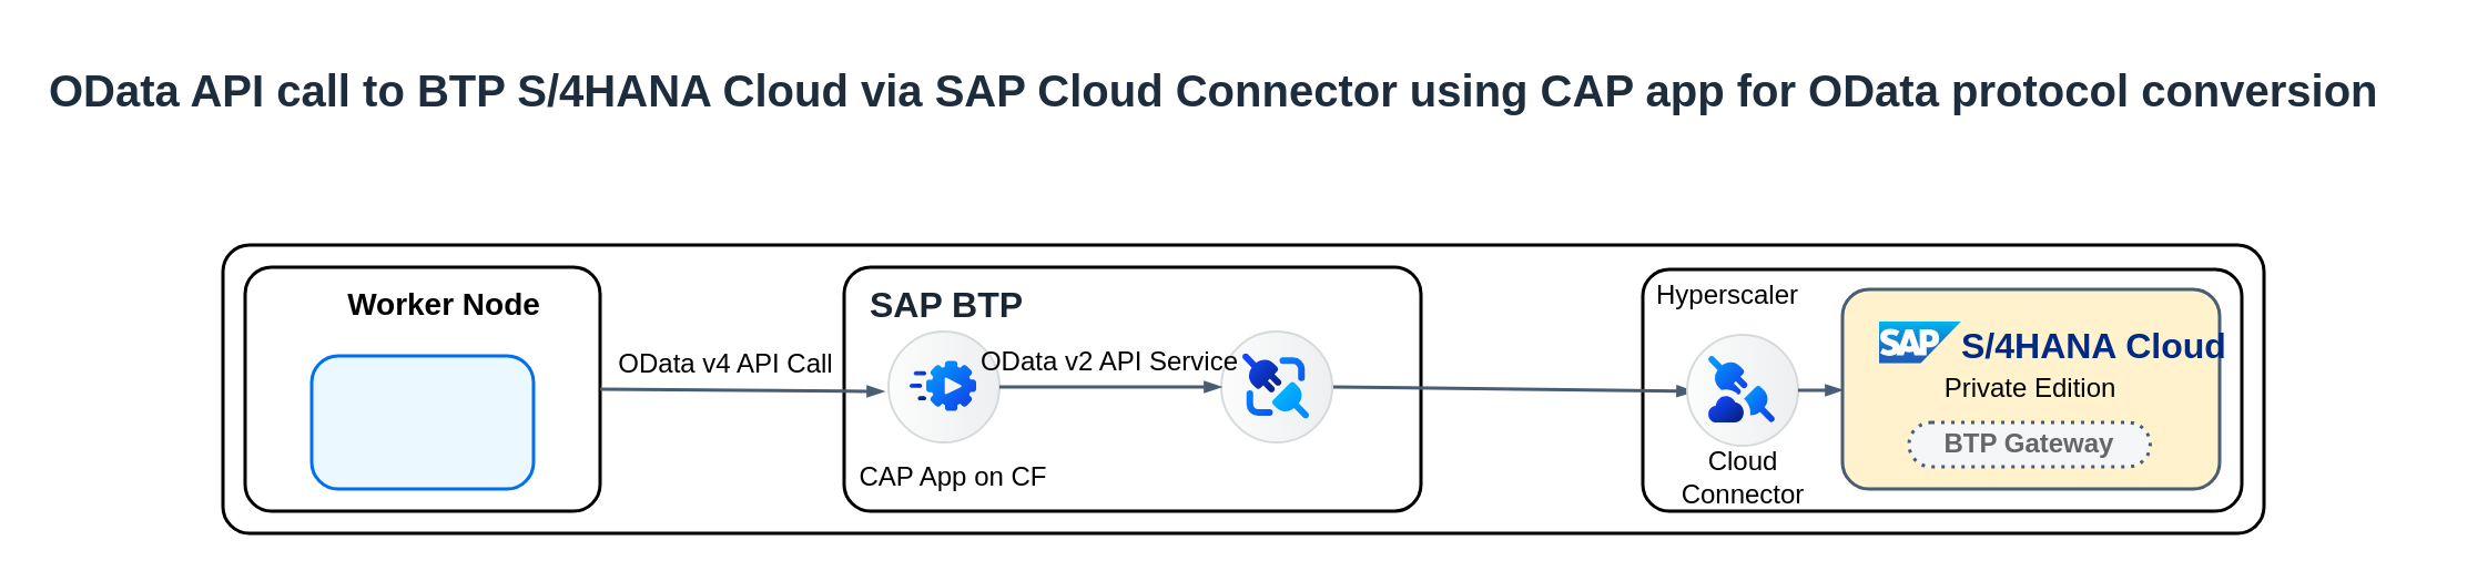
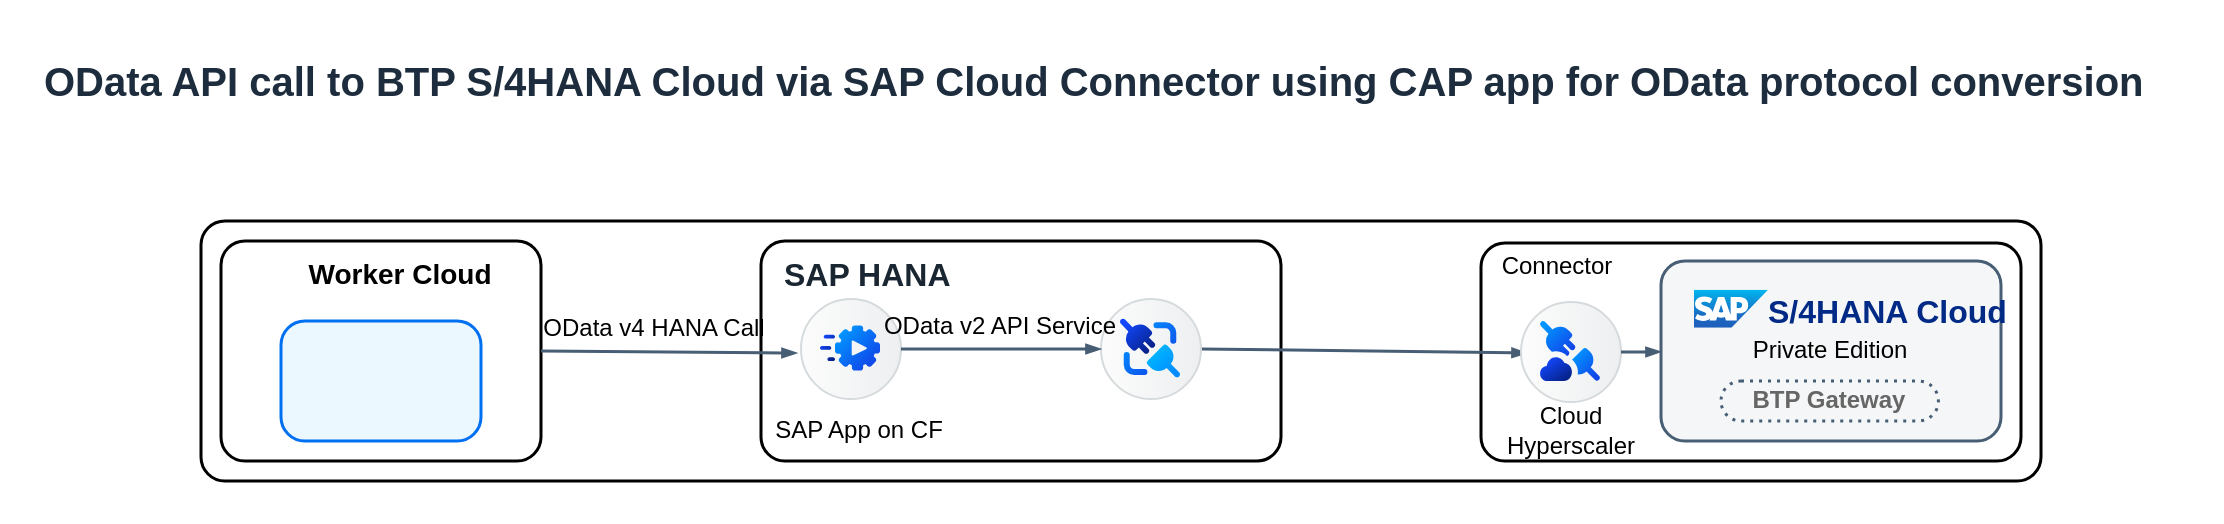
  <mxCell id="0" />
  <mxCell id="1" parent="0" />
  <mxCell id="2" value="" style="rounded=1;whiteSpace=wrap;html=1;arcSize=24;absoluteArcSize=1;imageWidth=64;imageHeight=64;strokeWidth=1.5;" parent="1" vertex="1"><mxGeometry x="100" y="110" width="920" height="130" as="geometry" /></mxCell>
  <mxCell id="3" value="" style="rounded=1;whiteSpace=wrap;html=1;arcSize=24;absoluteArcSize=1;imageWidth=64;imageHeight=64;strokeWidth=1.5;" parent="1" vertex="1"><mxGeometry x="380" y="120" width="260" height="110" as="geometry" /></mxCell>
  <mxCell id="4" value="" style="rounded=1;whiteSpace=wrap;html=1;arcSize=24;absoluteArcSize=1;imageWidth=64;imageHeight=64;strokeWidth=1.5;" parent="1" vertex="1"><mxGeometry x="110" y="120" width="160" height="110" as="geometry" /></mxCell>
- <mxCell id="5" value="Worker Node" style="text;html=1;align=center;verticalAlign=middle;whiteSpace=wrap;rounded=0;fontStyle=1;fontSize=14;" parent="1" vertex="1"><mxGeometry x="130" y="122.47" width="140" height="30" as="geometry" /></mxCell>
+ <mxCell id="5" value="Worker Cloud" style="text;html=1;align=center;verticalAlign=middle;whiteSpace=wrap;rounded=0;fontStyle=1;fontSize=14;" parent="1" vertex="1"><mxGeometry x="130" y="122.47" width="140" height="30" as="geometry" /></mxCell>
  <mxCell id="6" value="" style="rounded=1;whiteSpace=wrap;html=1;strokeColor=#0070F2;fillColor=#EBF8FF;arcSize=24;absoluteArcSize=1;imageWidth=64;imageHeight=64;strokeWidth=1.5;" parent="1" vertex="1"><mxGeometry x="140" y="160" width="100" height="60" as="geometry" /></mxCell>
  <mxCell id="7" value="A" style="rounded=1;whiteSpace=wrap;html=1;arcSize=24;absoluteArcSize=1;imageWidth=64;imageHeight=64;strokeWidth=1.5;" parent="1" vertex="1"><mxGeometry x="740" y="121" width="270" height="109" as="geometry" /></mxCell>
- <mxCell id="8" value="Private Edition" style="rounded=1;whiteSpace=wrap;html=1;strokeColor=#475E75;fillColor=#fff2cc;arcSize=24;absoluteArcSize=1;imageWidth=64;imageHeight=64;strokeWidth=1.5;" parent="1" vertex="1"><mxGeometry x="830" y="130" width="170" height="90" as="geometry" /></mxCell>
+ <mxCell id="8" value="Private Edition" style="rounded=1;whiteSpace=wrap;html=1;strokeColor=#475E75;fillColor=#F5F6F7;arcSize=24;absoluteArcSize=1;imageWidth=64;imageHeight=64;strokeWidth=1.5;" parent="1" vertex="1"><mxGeometry x="830" y="130" width="170" height="90" as="geometry" /></mxCell>
  <mxCell id="9" value="&lt;b&gt;&lt;font style=&quot;color: rgb(102, 102, 102);&quot;&gt;BTP Gateway&lt;/font&gt;&lt;/b&gt;" style="rounded=1;whiteSpace=wrap;html=1;strokeColor=#475E75;fillColor=#F5F6F7;arcSize=24;absoluteArcSize=1;imageWidth=64;imageHeight=64;strokeWidth=1.5;dashed=1;dashPattern=1 2;" parent="1" vertex="1"><mxGeometry x="859.995" y="190" width="108.696" height="20" as="geometry" /></mxCell>
  <mxCell id="10" value="S/4HANA Cloud" style="image;image=img/lib/sap/SAP_Logo.svg;editableCssRules=.*;verticalLabelPosition=middle;labelBackgroundColor=none;verticalAlign=middle;imageAspect=0;labelPosition=right;align=left;fontSize=16;fontStyle=1;spacingLeft=0;fontColor=#002A86;spacing=0;" parent="1" vertex="1"><mxGeometry x="847" y="144.93" width="37" height="19" as="geometry" /></mxCell>
  <mxCell id="11" value="" style="endArrow=blockThin;html=1;strokeColor=#475e75;bendable=1;rounded=0;endFill=1;endSize=4;strokeWidth=1.5;startSize=4;startArrow=none;startFill=0;exitX=1;exitY=0.5;exitDx=0;exitDy=0;entryX=-0.04;entryY=0.54;entryDx=0;entryDy=0;entryPerimeter=0;" parent="1" source="4" target="15" edge="1"><mxGeometry width="50" height="50" relative="1" as="geometry"><mxPoint x="280" y="183" as="sourcePoint" /><mxPoint x="410" y="176" as="targetPoint" /><Array as="points" /></mxGeometry></mxCell>
- <mxCell id="12" value="OData v4 API Call" style="text;html=1;align=center;verticalAlign=middle;whiteSpace=wrap;rounded=0;" parent="1" vertex="1"><mxGeometry x="237" y="149" width="180" height="30" as="geometry" /></mxCell>
+ <mxCell id="12" value="OData v4 HANA Call" style="text;html=1;align=center;verticalAlign=middle;whiteSpace=wrap;rounded=0;" parent="1" vertex="1"><mxGeometry x="237" y="149" width="180" height="30" as="geometry" /></mxCell>
  <mxCell id="13" value="&lt;font face=&quot;arial&quot;&gt;&lt;span style=&quot;font-size: 20px;&quot;&gt;&lt;b&gt;OData API call to BTP S/4HANA Cloud via SAP Cloud Connector using CAP app for OData protocol conversion&lt;/b&gt;&lt;/span&gt;&lt;/font&gt;" style="text;html=1;align=left;verticalAlign=middle;resizable=0;points=[];autosize=1;strokeColor=none;fillColor=none;fontSize=12;fontColor=#1d2d3e;fontFamily=Helvetica;" parent="1" vertex="1"><mxGeometry x="20" y="20" width="1070" height="40" as="geometry" /></mxCell>
- <mxCell id="14" value="Hyperscaler" style="text;html=1;align=center;verticalAlign=middle;resizable=0;points=[];autosize=1;strokeColor=none;fillColor=none;" parent="1" vertex="1"><mxGeometry x="733" y="118" width="90" height="30" as="geometry" /></mxCell>
+ <mxCell id="14" value="Connector" style="text;html=1;align=center;verticalAlign=middle;resizable=0;points=[];autosize=1;strokeColor=none;fillColor=none;" parent="1" vertex="1"><mxGeometry x="733" y="118" width="90" height="30" as="geometry" /></mxCell>
  <mxCell id="15" value="" style="shape=mxgraph.sap.icon;labelPosition=center;verticalLabelPosition=bottom;align=center;verticalAlign=top;strokeWidth=1;strokeColor=#D5DADD;fillColor=#EDEFF0;gradientColor=#FCFCFC;gradientDirection=west;aspect=fixed;SAPIcon=SAP_BTP,_Cloud_Foundry_runtime" parent="1" vertex="1"><mxGeometry x="400" y="149" width="50" height="50" as="geometry" /></mxCell>
  <mxCell id="16" value="" style="endArrow=blockThin;html=1;strokeColor=#475e75;bendable=1;rounded=0;endFill=1;endSize=4;strokeWidth=1.5;startSize=4;startArrow=none;startFill=0;exitX=1;exitY=0.5;exitDx=0;exitDy=0;exitPerimeter=0;entryX=0.06;entryY=0.51;entryDx=0;entryDy=0;entryPerimeter=0;" parent="1" source="19" target="21" edge="1"><mxGeometry width="50" height="50" relative="1" as="geometry"><mxPoint x="520" y="170" as="sourcePoint" /><mxPoint x="710" y="175" as="targetPoint" /><Array as="points" /></mxGeometry></mxCell>
- <mxCell id="17" value="SAP BTP" style="text;html=1;align=left;verticalAlign=middle;resizable=0;points=[];autosize=1;strokeColor=none;fillColor=none;fontSize=16;fontColor=#1A2733;fontFamily=Helvetica;fontStyle=1" parent="1" vertex="1"><mxGeometry x="390" y="122.47" width="90" height="30" as="geometry" /></mxCell>
- <mxCell id="18" value="CAP App on CF" style="text;html=1;align=center;verticalAlign=middle;resizable=0;points=[];autosize=1;strokeColor=none;fillColor=none;labelBackgroundColor=#FFFFFF;" parent="1" vertex="1"><mxGeometry x="374" y="200" width="110" height="30" as="geometry" /></mxCell>
+ <mxCell id="17" value="SAP HANA" style="text;html=1;align=left;verticalAlign=middle;resizable=0;points=[];autosize=1;strokeColor=none;fillColor=none;fontSize=16;fontColor=#1A2733;fontFamily=Helvetica;fontStyle=1" parent="1" vertex="1"><mxGeometry x="390" y="122.47" width="90" height="30" as="geometry" /></mxCell>
+ <mxCell id="18" value="SAP App on CF" style="text;html=1;align=center;verticalAlign=middle;resizable=0;points=[];autosize=1;strokeColor=none;fillColor=none;labelBackgroundColor=#FFFFFF;" parent="1" vertex="1"><mxGeometry x="374" y="200" width="110" height="30" as="geometry" /></mxCell>
  <mxCell id="19" value="" style="shape=mxgraph.sap.icon;labelPosition=center;verticalLabelPosition=bottom;align=center;verticalAlign=top;strokeWidth=1;strokeColor=#D5DADD;fillColor=#EDEFF0;gradientColor=#FCFCFC;gradientDirection=west;aspect=fixed;SAPIcon=SAP_Connectivity_Service" parent="1" vertex="1"><mxGeometry x="550" y="149" width="50" height="50" as="geometry" /></mxCell>
  <mxCell id="20" value="" style="endArrow=blockThin;html=1;strokeColor=#475e75;bendable=1;rounded=0;endFill=1;endSize=4;strokeWidth=1.5;startSize=4;startArrow=none;startFill=0;exitX=1;exitY=0.5;exitDx=0;exitDy=0;exitPerimeter=0;entryX=0;entryY=0.5;entryDx=0;entryDy=0;entryPerimeter=0;" parent="1" source="15" target="19" edge="1"><mxGeometry width="50" height="50" relative="1" as="geometry"><mxPoint x="455" y="175" as="sourcePoint" /><mxPoint x="530" y="174" as="targetPoint" /><Array as="points" /></mxGeometry></mxCell>
  <mxCell id="21" value="" style="shape=mxgraph.sap.icon;labelPosition=center;verticalLabelPosition=bottom;align=center;verticalAlign=top;strokeWidth=1;strokeColor=#D5DADD;fillColor=#EDEFF0;gradientColor=#FCFCFC;gradientDirection=west;aspect=fixed;SAPIcon=Cloud_Connector2" parent="1" vertex="1"><mxGeometry x="760" y="150.5" width="50" height="50" as="geometry" /></mxCell>
  <mxCell id="22" value="" style="endArrow=blockThin;html=1;strokeColor=#475e75;bendable=1;rounded=0;endFill=1;endSize=4;strokeWidth=1.5;startSize=4;startArrow=none;startFill=0;exitX=1;exitY=0.5;exitDx=0;exitDy=0;exitPerimeter=0;" parent="1" source="21" target="8" edge="1"><mxGeometry width="50" height="50" relative="1" as="geometry"><mxPoint x="810" y="175" as="sourcePoint" /><mxPoint x="830" y="177" as="targetPoint" /><Array as="points" /></mxGeometry></mxCell>
- <mxCell id="23" value="Cloud &lt;br&gt;Connector" style="text;html=1;align=center;verticalAlign=middle;resizable=0;points=[];autosize=1;strokeColor=none;fillColor=none;" parent="1" vertex="1"><mxGeometry x="745" y="195" width="80" height="40" as="geometry" /></mxCell>
+ <mxCell id="23" value="Cloud &lt;br&gt;Hyperscaler" style="text;html=1;align=center;verticalAlign=middle;resizable=0;points=[];autosize=1;strokeColor=none;fillColor=none;" parent="1" vertex="1"><mxGeometry x="745" y="195" width="80" height="40" as="geometry" /></mxCell>
  <mxCell id="24" value="OData v2 API Service" style="text;html=1;align=center;verticalAlign=middle;whiteSpace=wrap;rounded=0;" vertex="1" parent="1"><mxGeometry x="410" y="148" width="180" height="30" as="geometry" /></mxCell>
